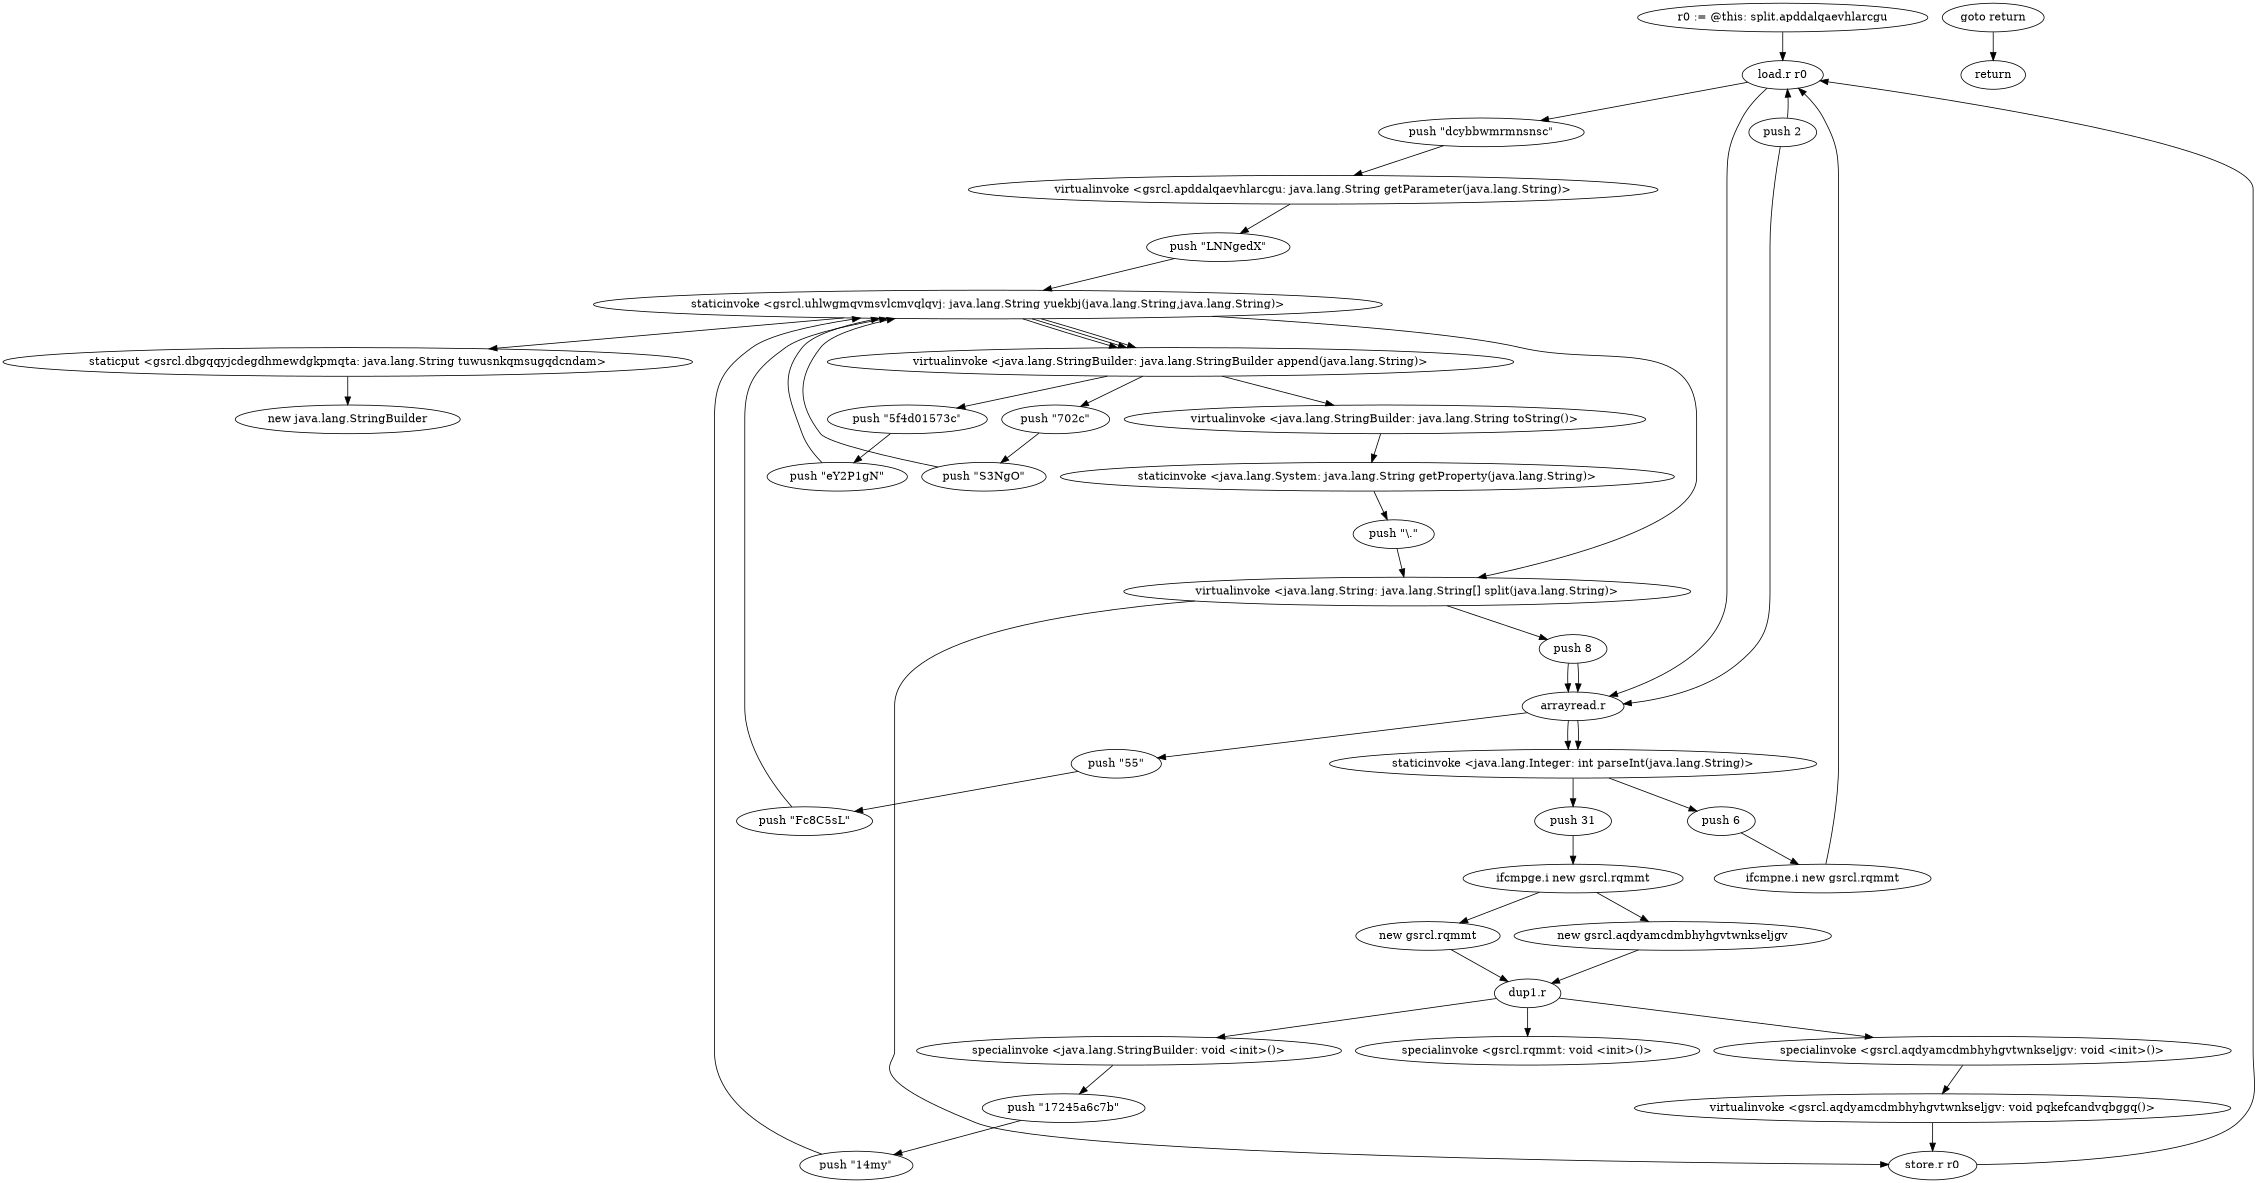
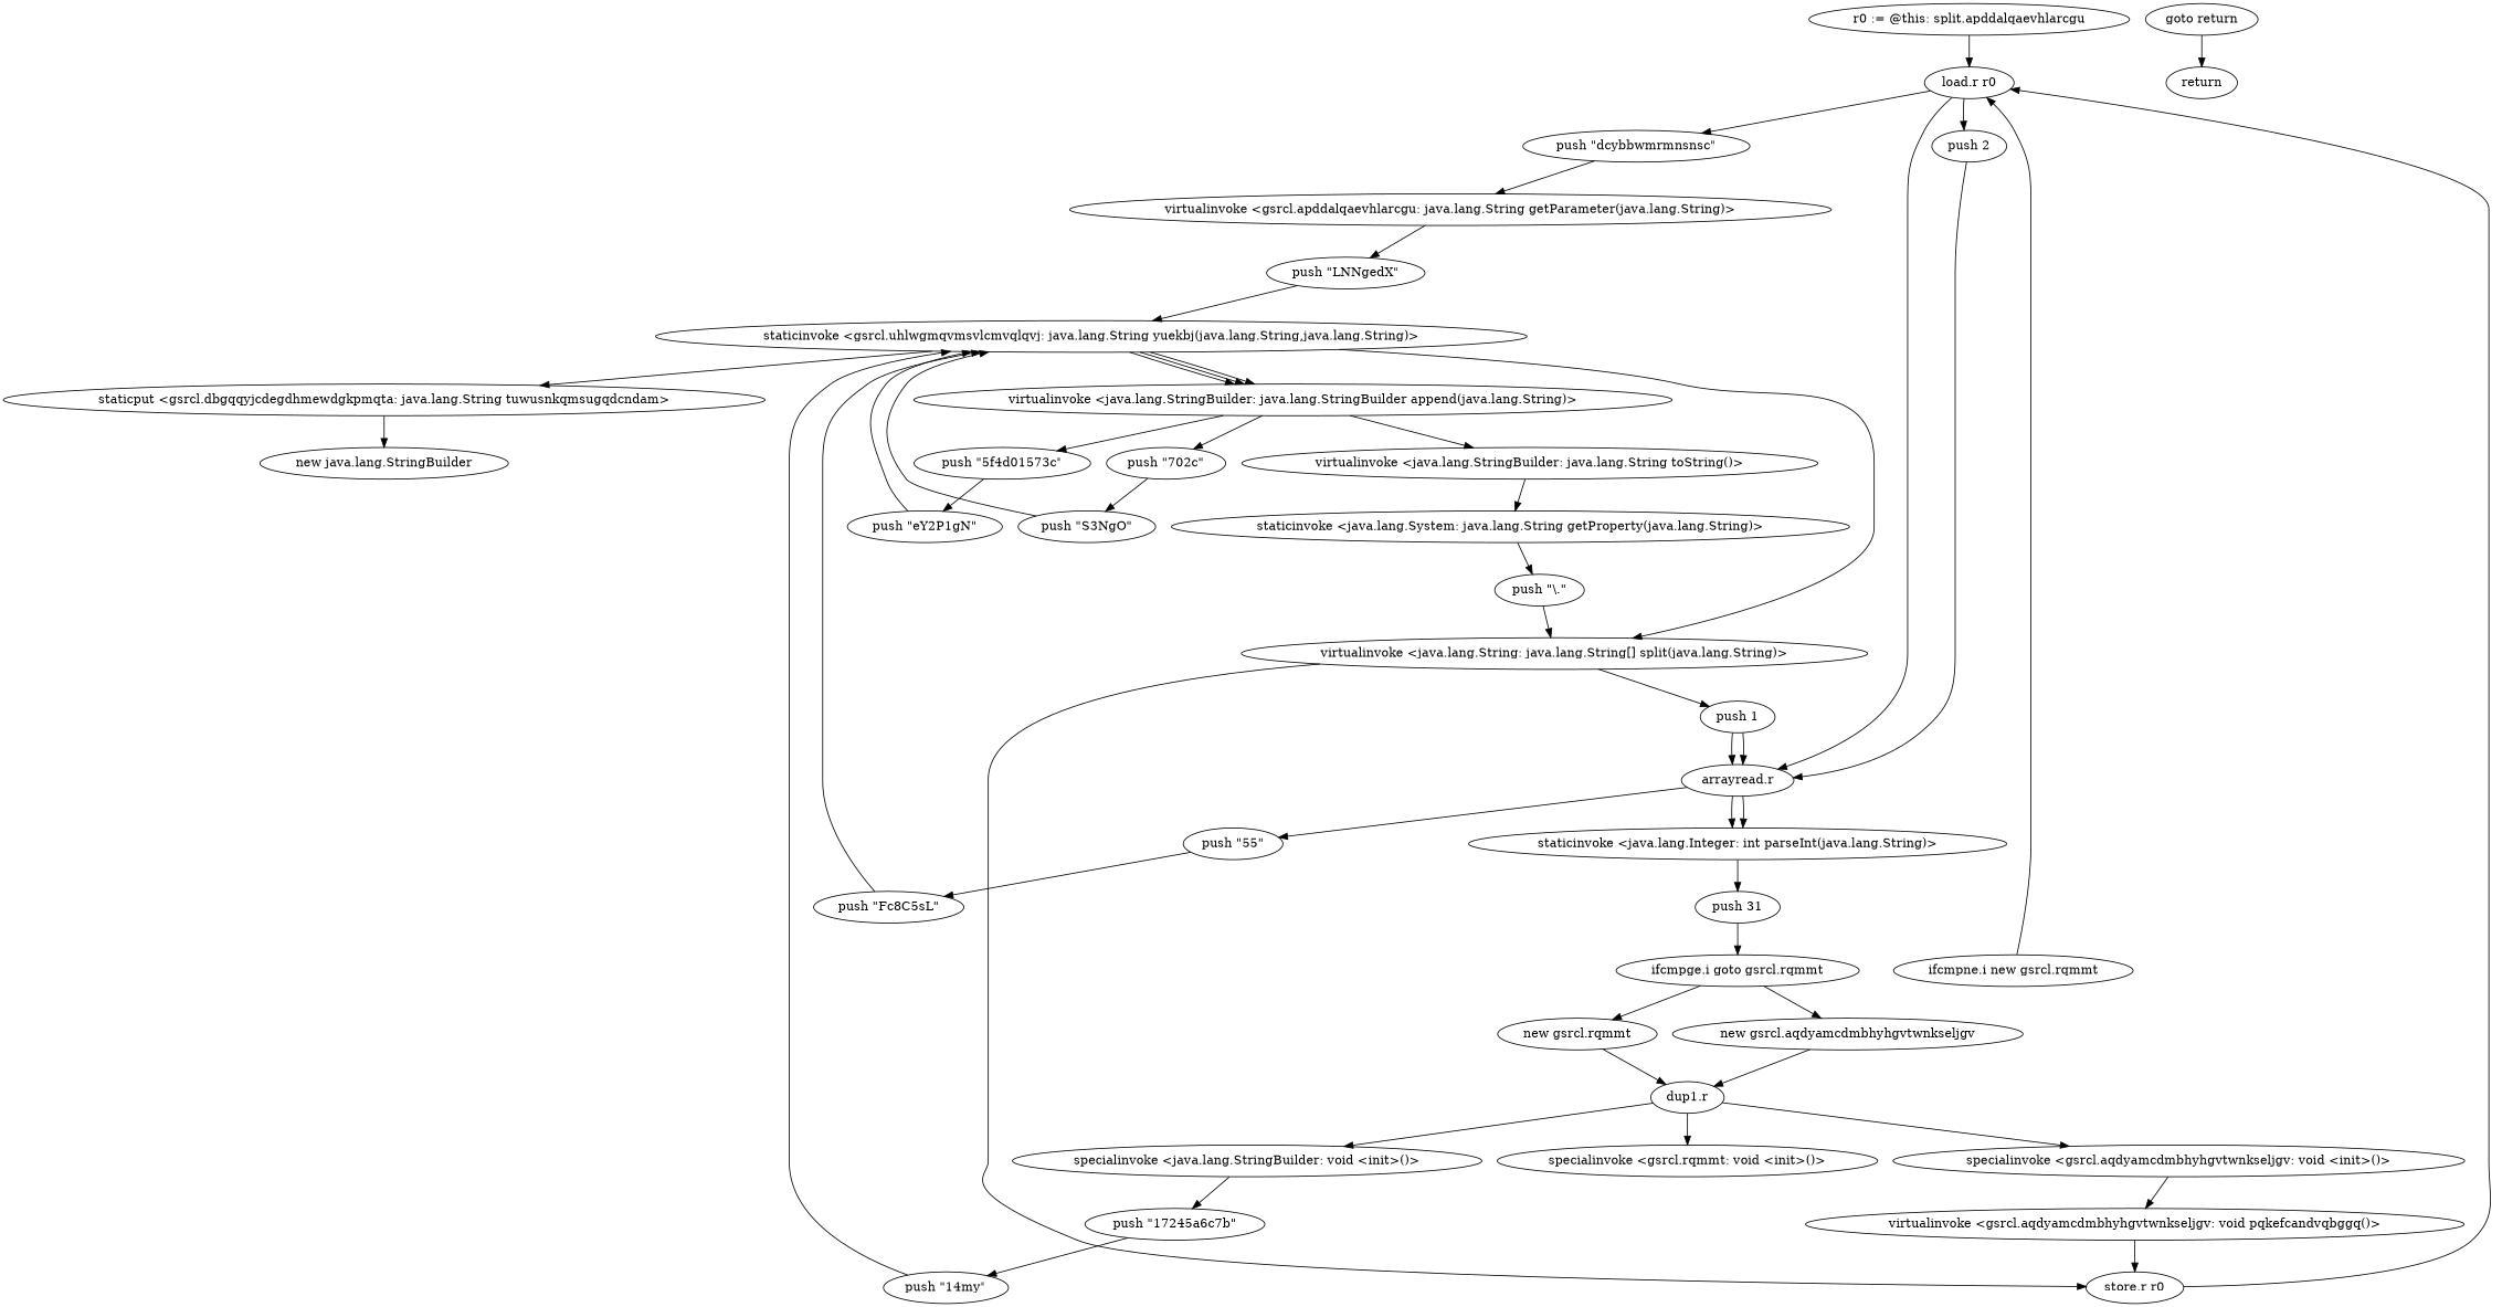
  digraph {
    n1 [label="r0 := @this: split.apddalqaevhlarcgu"]
    "load.r r0"
    "push \"dcybbwmrmnsnsc\""
    "push 2"
    "arrayread.r"
    "virtualinvoke <gsrcl.apddalqaevhlarcgu: java.lang.String getParameter(java.lang.String)>"
-   "push 1" [label="push 8"]
+   "push 1"
    "push \"LNNgedX\""
    "staticinvoke <gsrcl.uhlwgmqvmsvlcmvqlqvj: java.lang.String yuekbj(java.lang.String,java.lang.String)>"
    "staticput <gsrcl.dbgqqyjcdegdhmewdgkpmqta: java.lang.String tuwusnkqmsugqdcndam>"
    "virtualinvoke <java.lang.StringBuilder: java.lang.StringBuilder append(java.lang.String)>"
    "virtualinvoke <java.lang.String: java.lang.String[] split(java.lang.String)>"
    "new java.lang.StringBuilder"
    "push \"5f4d01573c\""
    "push \"702c\""
    "virtualinvoke <java.lang.StringBuilder: java.lang.String toString()>"
    "store.r r0"
    "dup1.r"
    "specialinvoke <java.lang.StringBuilder: void <init>()>"
    "specialinvoke <gsrcl.aqdyamcdmbhyhgvtwnkseljgv: void <init>()>"
    "specialinvoke <gsrcl.rqmmt: void <init>()>"
    "push \"17245a6c7b\""
    "virtualinvoke <gsrcl.aqdyamcdmbhyhgvtwnkseljgv: void pqkefcandvqbggq()>"
    "push \"14my\""
    "push \"eY2P1gN\""
    "push \"S3NgO\""
    "staticinvoke <java.lang.System: java.lang.String getProperty(java.lang.String)>"
    "push \"\\.\""
    "staticinvoke <java.lang.Integer: int parseInt(java.lang.String)>"
    "push \"55\""
-   "push 6"
    "push 31"
    "push \"Fc8C5sL\""
    "ifcmpne.i new gsrcl.rqmmt"
-   "ifcmpge.i new gsrcl.rqmmt"
+   "ifcmpge.i new gsrcl.rqmmt" [label="ifcmpge.i goto gsrcl.rqmmt"]
    "new gsrcl.aqdyamcdmbhyhgvtwnkseljgv"
    "new gsrcl.rqmmt"
    "goto return"
    return
    n1 -> "load.r r0"
    "load.r r0" -> "push \"dcybbwmrmnsnsc\""
-   "push 2" -> "load.r r0"
+   "load.r r0" -> "push 2"
    "load.r r0" -> "arrayread.r"
    "push \"dcybbwmrmnsnsc\"" -> "virtualinvoke <gsrcl.apddalqaevhlarcgu: java.lang.String getParameter(java.lang.String)>"
    "push 2" -> "arrayread.r"
    "arrayread.r" -> "staticinvoke <java.lang.Integer: int parseInt(java.lang.String)>"
    "arrayread.r" -> "staticinvoke <java.lang.Integer: int parseInt(java.lang.String)>"
    "arrayread.r" -> "push \"55\""
    "virtualinvoke <gsrcl.apddalqaevhlarcgu: java.lang.String getParameter(java.lang.String)>" -> "push \"LNNgedX\""
    "push 1" -> "arrayread.r"
    "push 1" -> "arrayread.r"
    "push \"LNNgedX\"" -> "staticinvoke <gsrcl.uhlwgmqvmsvlcmvqlqvj: java.lang.String yuekbj(java.lang.String,java.lang.String)>"
    "staticinvoke <gsrcl.uhlwgmqvmsvlcmvqlqvj: java.lang.String yuekbj(java.lang.String,java.lang.String)>" -> "staticput <gsrcl.dbgqqyjcdegdhmewdgkpmqta: java.lang.String tuwusnkqmsugqdcndam>"
    "staticinvoke <gsrcl.uhlwgmqvmsvlcmvqlqvj: java.lang.String yuekbj(java.lang.String,java.lang.String)>" -> "virtualinvoke <java.lang.StringBuilder: java.lang.StringBuilder append(java.lang.String)>"
    "staticinvoke <gsrcl.uhlwgmqvmsvlcmvqlqvj: java.lang.String yuekbj(java.lang.String,java.lang.String)>" -> "virtualinvoke <java.lang.StringBuilder: java.lang.StringBuilder append(java.lang.String)>"
    "staticinvoke <gsrcl.uhlwgmqvmsvlcmvqlqvj: java.lang.String yuekbj(java.lang.String,java.lang.String)>" -> "virtualinvoke <java.lang.StringBuilder: java.lang.StringBuilder append(java.lang.String)>"
    "staticinvoke <gsrcl.uhlwgmqvmsvlcmvqlqvj: java.lang.String yuekbj(java.lang.String,java.lang.String)>" -> "virtualinvoke <java.lang.String: java.lang.String[] split(java.lang.String)>"
    "staticput <gsrcl.dbgqqyjcdegdhmewdgkpmqta: java.lang.String tuwusnkqmsugqdcndam>" -> "new java.lang.StringBuilder"
    "virtualinvoke <java.lang.StringBuilder: java.lang.StringBuilder append(java.lang.String)>" -> "push \"5f4d01573c\""
    "virtualinvoke <java.lang.StringBuilder: java.lang.StringBuilder append(java.lang.String)>" -> "push \"702c\""
    "virtualinvoke <java.lang.StringBuilder: java.lang.StringBuilder append(java.lang.String)>" -> "virtualinvoke <java.lang.StringBuilder: java.lang.String toString()>"
    "virtualinvoke <java.lang.String: java.lang.String[] split(java.lang.String)>" -> "push 1"
    "virtualinvoke <java.lang.String: java.lang.String[] split(java.lang.String)>" -> "store.r r0"
    "push \"5f4d01573c\"" -> "push \"eY2P1gN\""
    "push \"702c\"" -> "push \"S3NgO\""
    "virtualinvoke <java.lang.StringBuilder: java.lang.String toString()>" -> "staticinvoke <java.lang.System: java.lang.String getProperty(java.lang.String)>"
    "store.r r0" -> "load.r r0"
    "dup1.r" -> "specialinvoke <java.lang.StringBuilder: void <init>()>"
    "dup1.r" -> "specialinvoke <gsrcl.aqdyamcdmbhyhgvtwnkseljgv: void <init>()>"
    "dup1.r" -> "specialinvoke <gsrcl.rqmmt: void <init>()>"
    "specialinvoke <java.lang.StringBuilder: void <init>()>" -> "push \"17245a6c7b\""
    "specialinvoke <gsrcl.aqdyamcdmbhyhgvtwnkseljgv: void <init>()>" -> "virtualinvoke <gsrcl.aqdyamcdmbhyhgvtwnkseljgv: void pqkefcandvqbggq()>"
    "push \"17245a6c7b\"" -> "push \"14my\""
    "virtualinvoke <gsrcl.aqdyamcdmbhyhgvtwnkseljgv: void pqkefcandvqbggq()>" -> "store.r r0"
    "push \"14my\"" -> "staticinvoke <gsrcl.uhlwgmqvmsvlcmvqlqvj: java.lang.String yuekbj(java.lang.String,java.lang.String)>"
    "push \"eY2P1gN\"" -> "staticinvoke <gsrcl.uhlwgmqvmsvlcmvqlqvj: java.lang.String yuekbj(java.lang.String,java.lang.String)>"
    "push \"S3NgO\"" -> "staticinvoke <gsrcl.uhlwgmqvmsvlcmvqlqvj: java.lang.String yuekbj(java.lang.String,java.lang.String)>"
    "staticinvoke <java.lang.System: java.lang.String getProperty(java.lang.String)>" -> "push \"\\.\""
    "push \"\\.\"" -> "virtualinvoke <java.lang.String: java.lang.String[] split(java.lang.String)>"
-   "staticinvoke <java.lang.Integer: int parseInt(java.lang.String)>" -> "push 6"
    "staticinvoke <java.lang.Integer: int parseInt(java.lang.String)>" -> "push 31"
    "push \"55\"" -> "push \"Fc8C5sL\""
-   "push 6" -> "ifcmpne.i new gsrcl.rqmmt"
    "push 31" -> "ifcmpge.i new gsrcl.rqmmt"
    "push \"Fc8C5sL\"" -> "staticinvoke <gsrcl.uhlwgmqvmsvlcmvqlqvj: java.lang.String yuekbj(java.lang.String,java.lang.String)>"
    "ifcmpne.i new gsrcl.rqmmt" -> "load.r r0"
    "ifcmpge.i new gsrcl.rqmmt" -> "new gsrcl.aqdyamcdmbhyhgvtwnkseljgv"
    "ifcmpge.i new gsrcl.rqmmt" -> "new gsrcl.rqmmt"
    "new gsrcl.aqdyamcdmbhyhgvtwnkseljgv" -> "dup1.r"
    "new gsrcl.rqmmt" -> "dup1.r"
    "goto return" -> return
  }
